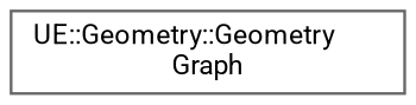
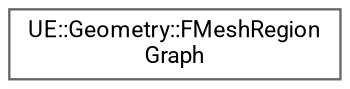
  digraph {
    rankdir=LR
    fontname=Roboto
-   n1 [color=grey40 fillcolor=white fontname=Roboto fontsize=10 height=0.2 label="UE::Geometry::Geometry\lGraph" shape=box style=filled width=0.4]
+   n1 [color=grey40 fillcolor=white fontname=Roboto fontsize=10 height=0.2 label="UE::Geometry::FMeshRegion\lGraph" shape=box style=filled width=0.4]
  }
